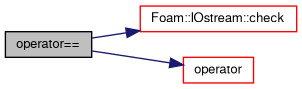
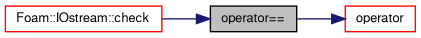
  digraph {
    rankdir=LR
    node [color=red fontname=FreeSans fontsize=10 shape=record]
    edge [color=midnightblue fontname=FreeSans fontsize=10 labelfontname=FreeSans labelfontsize=10 style=solid]
    n1 [color=black fillcolor=grey75 fontcolor=black height=0.2 label="operator==" style=filled width=0.4]
    n2 [height=0.2 label="Foam::IOstream::check" width=0.4]
    n3 [height=0.2 label=operator width=0.4]
-   n1 -> n2
+   n2 -> n1
    n1 -> n3
  }
